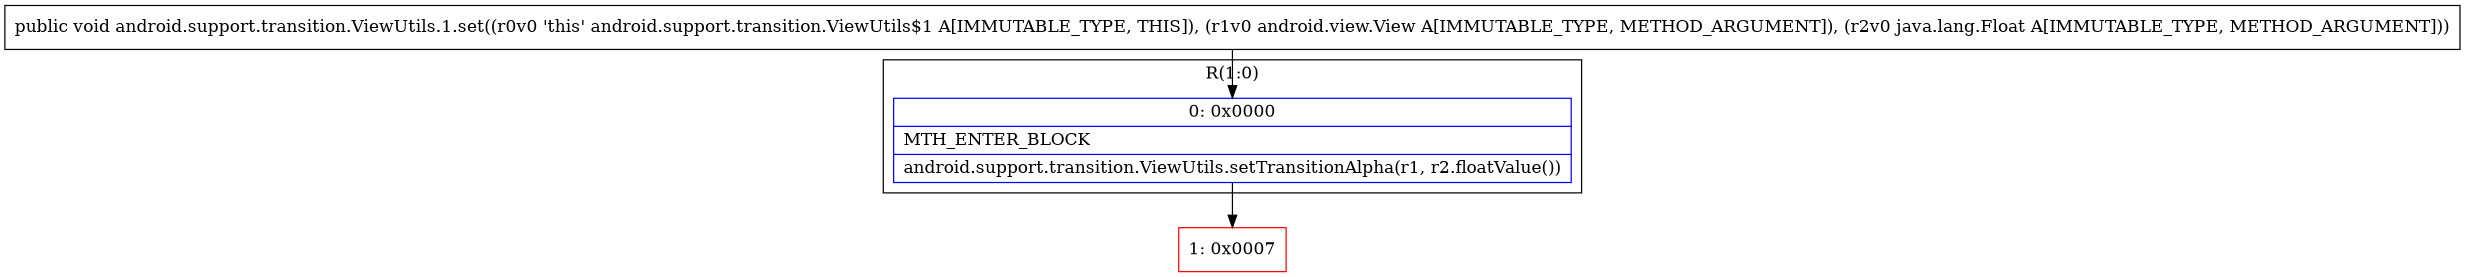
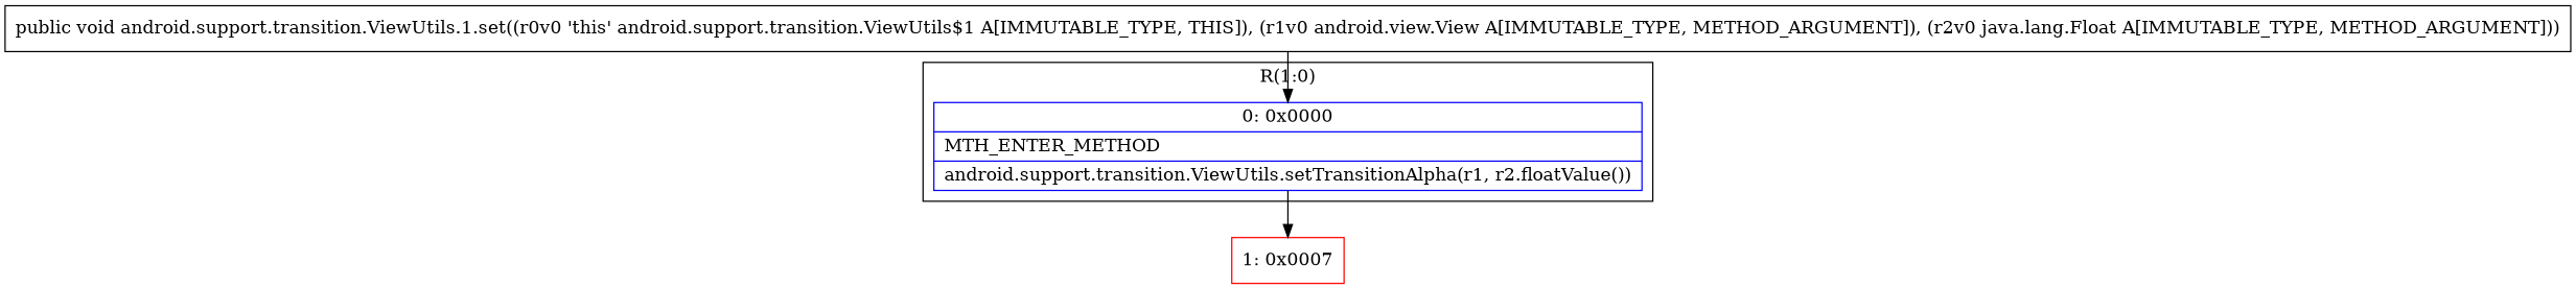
  digraph {
    node [shape=record]
-   n1 [color=blue label="{0\:\ 0x0000|MTH_ENTER_BLOCK\l|android.support.transition.ViewUtils.setTransitionAlpha(r1, r2.floatValue())\l}"]
+   n1 [color=blue label="{0\:\ 0x0000|MTH_ENTER_METHOD\l|android.support.transition.ViewUtils.setTransitionAlpha(r1, r2.floatValue())\l}"]
    n2 [color=red label="{1\:\ 0x0007}"]
    n3 [label="{public void android.support.transition.ViewUtils.1.set((r0v0 'this' android.support.transition.ViewUtils$1 A[IMMUTABLE_TYPE, THIS]), (r1v0 android.view.View A[IMMUTABLE_TYPE, METHOD_ARGUMENT]), (r2v0 java.lang.Float A[IMMUTABLE_TYPE, METHOD_ARGUMENT])) }"]
    subgraph cluster_1 {
      label="R(1:0)"
      n1
    }
    n1 -> n2
    n3 -> n1
  }
